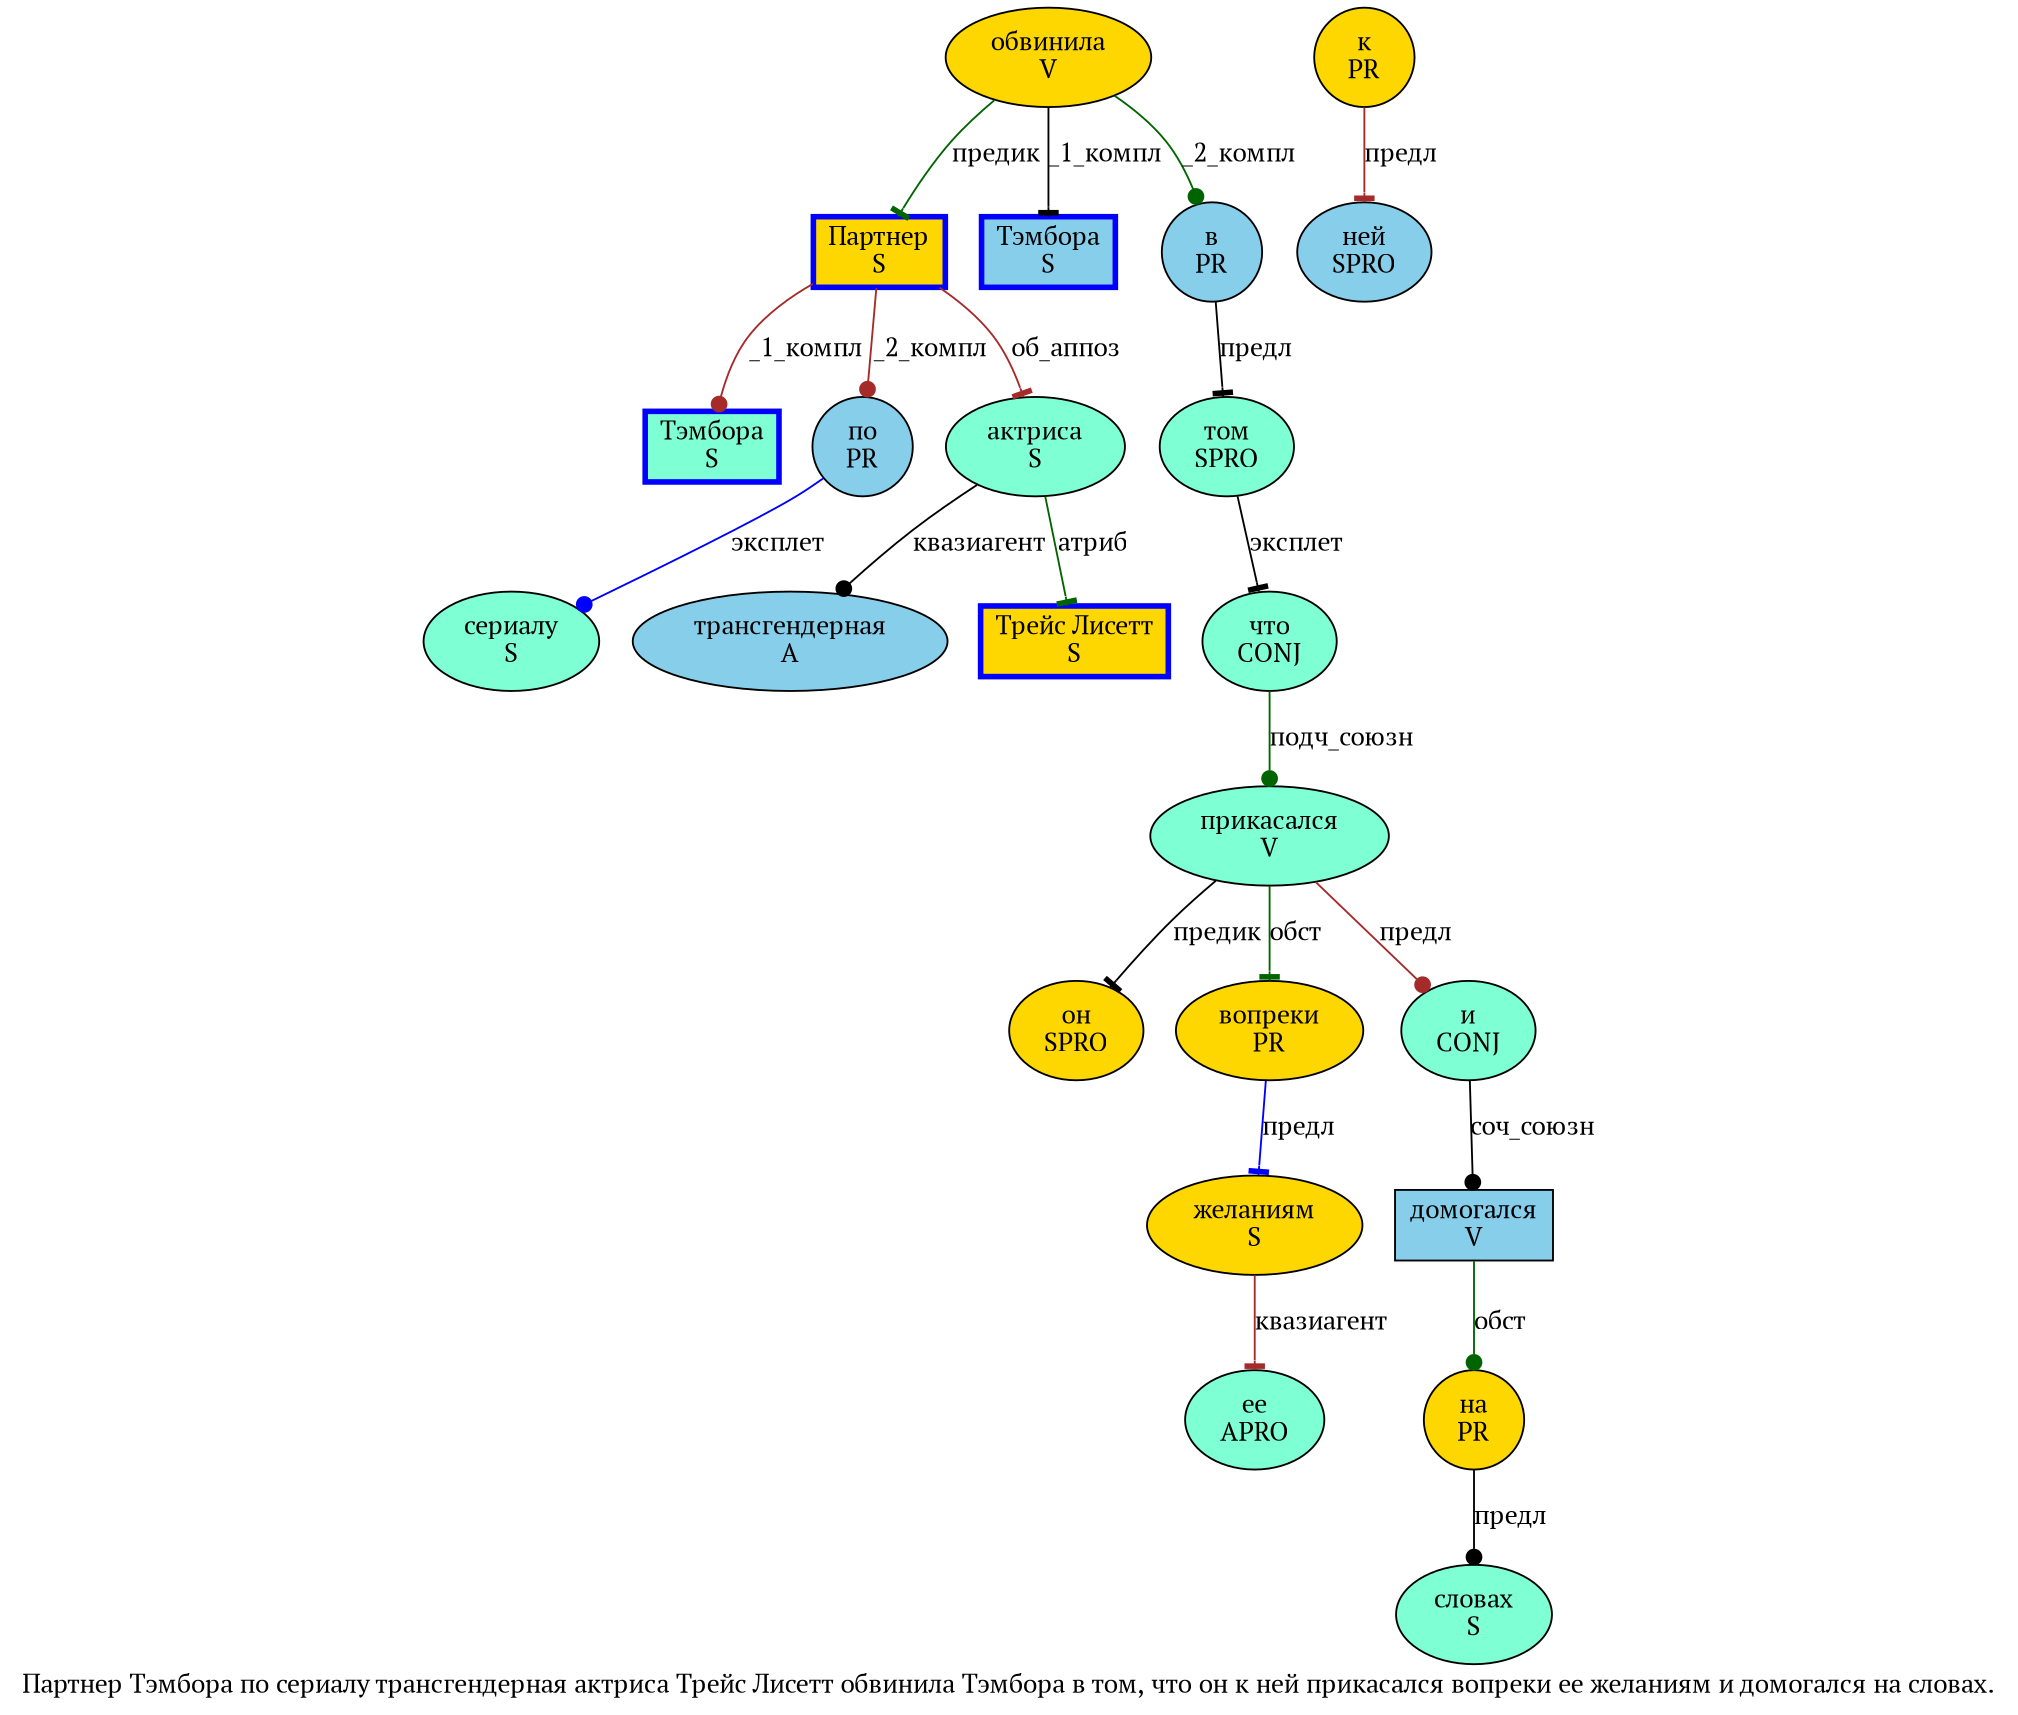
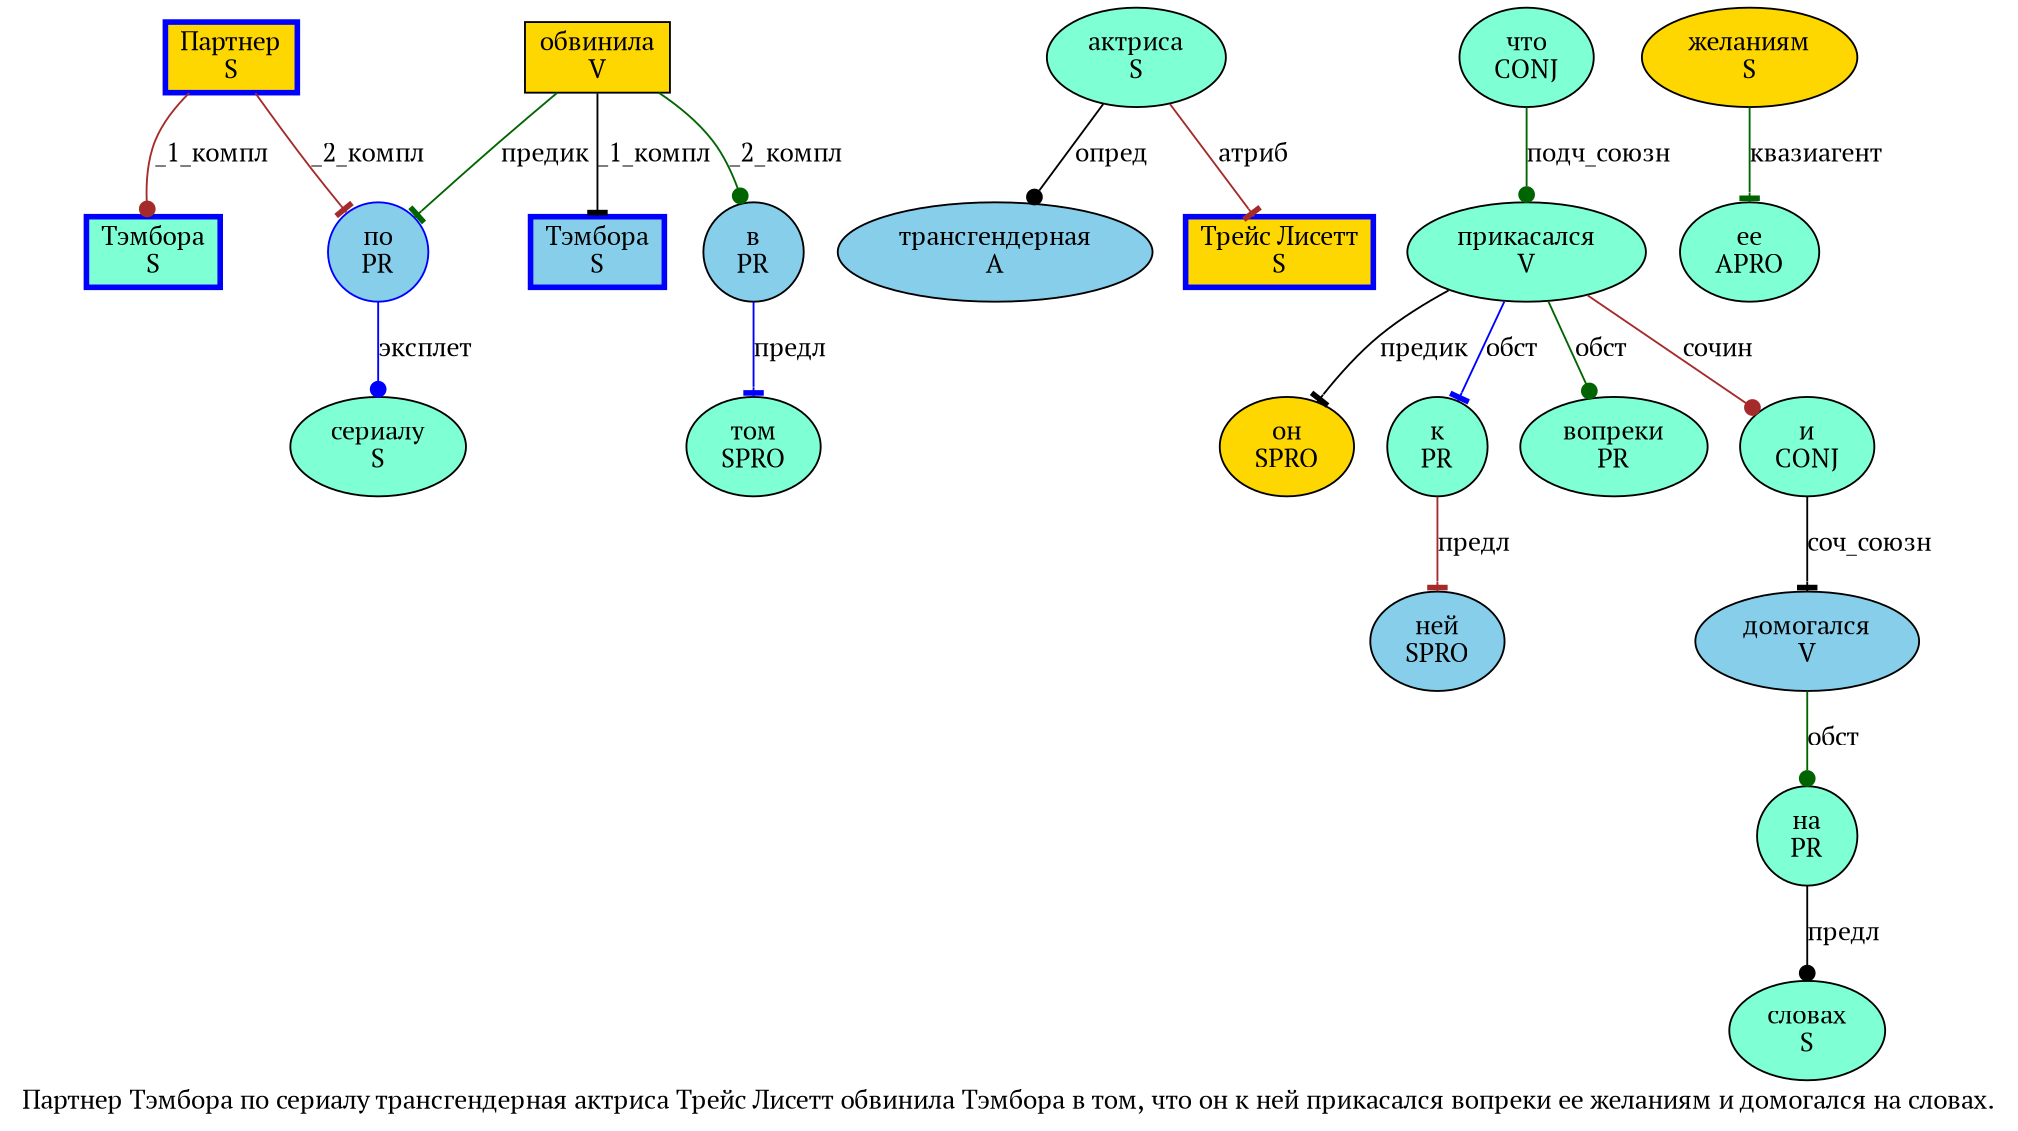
  digraph {
    fontname="PT Serif"
    label="Партнер Тэмбора по сериалу трансгендерная актриса Трейс Лисетт обвинила Тэмбора в том, что он к ней прикасался вопреки ее желаниям и домогался на словах."
    node [fillcolor=aquamarine fontname="PT Serif" penwidth=1 shape=ellipse style=filled]
    edge [arrowhead=tee color=black fontname="PT Serif"]
    n1 [color=blue fillcolor=gold label="Партнер\nS" penwidth=3 shape=box]
    n2 [color=blue label="Тэмбора\nS" penwidth=3 shape=box]
-   n3 [fillcolor=skyblue label="по\nPR"]
+   n3 [fillcolor=skyblue label="по\nPR" color=blue]
    n4 [label="актриса\nS"]
    n5 [label="сериалу\nS"]
    n6 [fillcolor=skyblue label="трансгендерная\nA"]
    n7 [color=blue fillcolor=gold label="Трейс Лисетт\nS" penwidth=3 shape=box]
-   n8 [fillcolor=gold label="обвинила\nV"]
+   n8 [fillcolor=gold label="обвинила\nV" shape=box]
    n9 [color=blue fillcolor=skyblue label="Тэмбора\nS" penwidth=3 shape=box]
    n10 [fillcolor=skyblue label="в\nPR"]
    n11 [label="том\nSPRO"]
    n12 [label="что\nCONJ"]
    n13 [label="прикасался\nV"]
    n14 [fillcolor=gold label="он\nSPRO"]
-   n15 [fillcolor=gold label="к\nPR"]
-   n16 [fillcolor=gold label="вопреки\nPR"]
+   n15 [label="к\nPR"]
+   n16 [label="вопреки\nPR"]
    n17 [label="и\nCONJ"]
    n18 [fillcolor=skyblue label="ней\nSPRO"]
    n19 [fillcolor=gold label="желаниям\nS"]
-   n20 [fillcolor=skyblue label="домогался\nV" shape=box]
+   n20 [fillcolor=skyblue label="домогался\nV"]
    n21 [label="ее\nAPRO"]
-   n22 [fillcolor=gold label="на\nPR"]
+   n22 [label="на\nPR"]
    n23 [label="словах\nS"]
    n1 -> n2 [arrowhead=dot color=brown label="_1_компл"]
-   n1 -> n3 [arrowhead=dot color=brown label="_2_компл"]
-   n1 -> n4 [color=brown label="об_аппоз"]
+   n1 -> n3 [color=brown label="_2_компл"]
    n3 -> n5 [arrowhead=dot color=blue label="эксплет"]
-   n4 -> n6 [arrowhead=dot label="квазиагент"]
-   n4 -> n7 [color=darkgreen label="атриб"]
-   n8 -> n1 [color=darkgreen label="предик"]
+   n4 -> n6 [arrowhead=dot label="опред"]
+   n4 -> n7 [color=brown label="атриб"]
+   n8 -> n3 [color=darkgreen label="предик"]
    n8 -> n9 [label="_1_компл"]
    n8 -> n10 [arrowhead=dot color=darkgreen label="_2_компл"]
-   n10 -> n11 [label="предл"]
-   n11 -> n12 [label="эксплет"]
+   n10 -> n11 [color=blue label="предл"]
    n12 -> n13 [arrowhead=dot color=darkgreen label="подч_союзн"]
    n13 -> n14 [label="предик"]
-   n13 -> n16 [color=darkgreen label="обст"]
-   n13 -> n17 [arrowhead=dot color=brown label="предл"]
+   n13 -> n15 [color=blue label="обст"]
+   n13 -> n16 [arrowhead=dot color=darkgreen label="обст"]
+   n13 -> n17 [arrowhead=dot color=brown label="сочин"]
    n15 -> n18 [color=brown label="предл"]
-   n16 -> n19 [color=blue label="предл"]
-   n17 -> n20 [arrowhead=dot label="соч_союзн"]
-   n19 -> n21 [color=brown label="квазиагент"]
+   n17 -> n20 [label="соч_союзн"]
+   n19 -> n21 [color=darkgreen label="квазиагент"]
    n20 -> n22 [arrowhead=dot color=darkgreen label="обст"]
    n22 -> n23 [arrowhead=dot label="предл"]
  }
